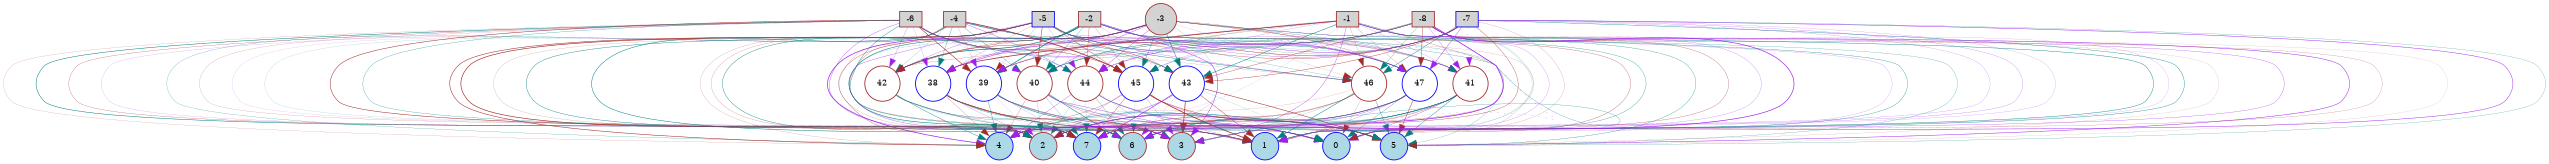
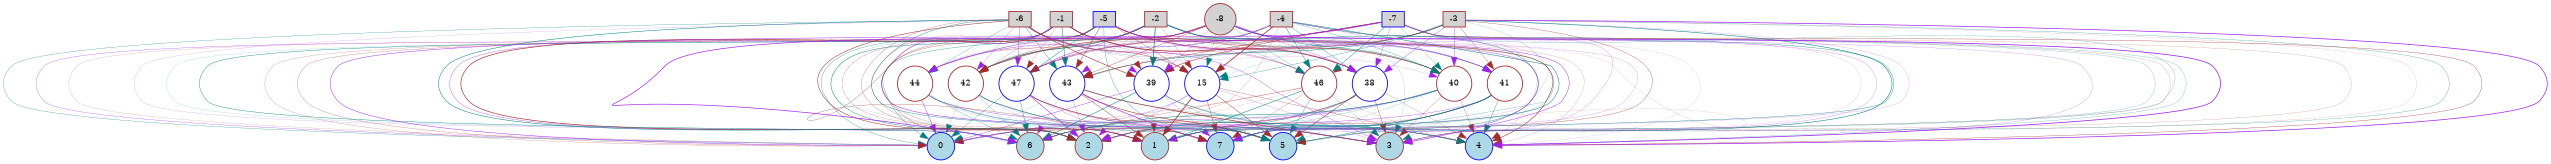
  digraph {
    node [color=brown fillcolor=white fontsize=9 shape=circle style=filled]
    edge [color=teal style=solid]
    -1 [fillcolor=lightgray height=0.2 shape=box width=0.2]
    0 [color=blue fillcolor=lightblue height=0.2 width=0.2]
-   1 [color=blue fillcolor=lightblue height=0.2 width=0.2]
+   1 [fillcolor=lightblue height=0.2 width=0.2]
    2 [fillcolor=lightblue height=0.2 width=0.2]
    3 [fillcolor=lightblue height=0.2 width=0.2]
    4 [color=blue fillcolor=lightblue height=0.2 width=0.2]
    5 [color=blue fillcolor=lightblue height=0.2 width=0.2]
    6 [fillcolor=lightblue height=0.2 width=0.2]
    7 [color=blue fillcolor=lightblue height=0.2 width=0.2]
    38 [color=blue height=0.2 width=0.2]
    39 [color=blue height=0.2 width=0.2]
    40 [height=0.2 width=0.2]
    41 [height=0.2 width=0.2]
    42 [height=0.2 width=0.2]
    43 [color=blue height=0.2 width=0.2]
    44 [height=0.2 width=0.2]
-   45 [color=blue height=0.2 width=0.2]
+   45 [color=blue height=0.2 width=0.2 label=15]
    46 [height=0.2 width=0.2]
    47 [color=blue height=0.2 width=0.2]
    -2 [fillcolor=lightgray height=0.2 shape=box width=0.2]
-   -3 [fillcolor=lightgray height=0.2 width=0.2]
+   -3 [fillcolor=lightgray height=0.2 shape=box width=0.2]
    -4 [fillcolor=lightgray height=0.2 shape=box width=0.2]
    -5 [color=blue fillcolor=lightgray height=0.2 shape=box width=0.2]
    -6 [fillcolor=lightgray height=0.2 shape=box width=0.2]
    -7 [color=blue fillcolor=lightgray height=0.2 shape=box width=0.2]
-   -8 [fillcolor=lightgray height=0.2 shape=box width=0.2]
+   -8 [fillcolor=lightgray height=0.2 width=0.2]
    -1 -> 0 [color=purple penwidth=0.3053562599593945]
    -1 -> 1 [penwidth=0.46723175539900075]
    -1 -> 2 [color=purple penwidth=0.35921226668343265]
    -1 -> 3 [penwidth=0.14227329091850144]
    -1 -> 4 [color=purple penwidth=0.10757576392123774]
    -1 -> 5 [color=purple penwidth=0.5627464422991971]
    -1 -> 6 [penwidth=0.12968069175840063]
    -1 -> 7 [color=brown penwidth=0.24242578850709784]
    -1 -> 38 [color=brown penwidth=0.8774029606565397]
    -1 -> 39 [color=purple penwidth=0.12411556109467292]
    -1 -> 40 [color=brown penwidth=0.21733664976279365]
    -1 -> 41 [color=purple penwidth=0.16854299699750355]
    -1 -> 42 [color=brown penwidth=0.22121963183360843]
    -1 -> 43 [penwidth=0.5457675285909044]
    -1 -> 44 [penwidth=0.15872473080528074]
    -1 -> 45 [color=purple penwidth=0.18024450376811746]
    -1 -> 46 [color=brown penwidth=0.18716105170116704]
    -1 -> 47 [color=brown penwidth=0.18167888655226527]
    38 -> 0 [penwidth=0.3743919838735008]
    38 -> 1 [color=brown penwidth=0.1825128333679668]
    38 -> 2 [color=purple penwidth=0.2175304409926498]
    38 -> 3 [color=brown penwidth=0.41456365167424736]
    38 -> 4 [color=brown penwidth=0.22435775019729787]
    38 -> 5 [color=brown penwidth=0.5827527904256369]
    38 -> 6 [color=brown penwidth=0.30575040897767314]
    38 -> 7 [penwidth=0.39006624675844315]
    39 -> 0 [color=purple penwidth=0.416314663249855]
    39 -> 1 [color=brown penwidth=0.10368483005683911]
    39 -> 2 [color=purple penwidth=0.10580072744991359]
    39 -> 3 [penwidth=0.31799288298029804]
    39 -> 4 [penwidth=0.3728367960892254]
    39 -> 5 [color=brown penwidth=0.18174989552803256]
    39 -> 6 [penwidth=0.596869037230077]
    39 -> 7 [color=purple penwidth=0.1921371161796251]
    40 -> 0 [color=purple penwidth=0.31440021003301305]
    40 -> 1 [color=purple penwidth=0.39062918831425764]
    40 -> 2 [penwidth=0.18834326301457016]
    40 -> 3 [color=brown penwidth=0.25474780946469594]
    40 -> 4 [color=brown penwidth=0.26188833384575766]
    40 -> 5 [penwidth=0.15938100727728177]
    40 -> 6 [penwidth=0.5729043966091457]
    40 -> 7 [penwidth=0.22539359688010072]
    41 -> 0 [color=purple penwidth=0.3726617517807619]
    41 -> 1 [color=brown penwidth=0.3752921400210817]
    41 -> 2 [penwidth=0.631917822584962]
    41 -> 3 [penwidth=0.11630646532733535]
    41 -> 4 [penwidth=0.37795387429399596]
    41 -> 5 [penwidth=0.4415321637108397]
    41 -> 6 [penwidth=0.3084186648751248]
    41 -> 7 [color=purple penwidth=0.14434264748024836]
    42 -> 0 [penwidth=0.16208938355151392]
    42 -> 1 [color=purple penwidth=0.13139976352212457]
    42 -> 2 [penwidth=0.14432333994325297]
    42 -> 3 [color=brown penwidth=0.24981742707831409]
    42 -> 4 [penwidth=0.42705892419735103]
    42 -> 5 [penwidth=0.1709098550884542]
    42 -> 6 [penwidth=0.21577587474026705]
    42 -> 7 [penwidth=0.15701619495286778]
    43 -> 0 [penwidth=0.13116538647903828]
    43 -> 1 [color=brown penwidth=0.4464544400331212]
    43 -> 2 [color=purple penwidth=0.25009186473931666]
    43 -> 3 [color=brown penwidth=0.7840113204663738]
    43 -> 4 [penwidth=0.20171279963902536]
    43 -> 5 [color=brown penwidth=0.6096526164640479]
    43 -> 6 [color=purple penwidth=0.13010203323911365]
    43 -> 7 [color=purple penwidth=0.6714550550410584]
    44 -> 0 [color=purple penwidth=0.481370043228987]
    44 -> 1 [color=purple penwidth=0.21284902471082962]
    44 -> 2 [penwidth=0.15097059120032397]
    44 -> 3 [penwidth=0.17140475270648298]
    44 -> 4 [color=purple penwidth=0.3300314087296217]
    44 -> 5 [penwidth=0.18576419805411976]
    44 -> 6 [penwidth=0.26594684199614577]
    44 -> 7 [penwidth=0.13796047310501486]
    45 -> 0 [color=purple penwidth=0.24672047629557836]
    45 -> 1 [color=brown penwidth=0.9198420798747416]
    45 -> 2 [color=purple penwidth=0.24050470926903708]
    45 -> 3 [color=purple penwidth=0.23203460277530316]
    45 -> 4 [color=brown penwidth=0.3164291547551846]
    45 -> 5 [color=brown penwidth=0.4643916078375806]
    45 -> 6 [penwidth=0.10924495956450511]
    45 -> 7 [color=brown penwidth=0.36670253726107727]
    46 -> 0 [color=brown penwidth=0.18665581540703186]
    46 -> 1 [penwidth=0.5611912828863745]
    46 -> 2 [color=brown penwidth=0.13308921173921384]
    46 -> 3 [penwidth=0.20369186818900437]
    46 -> 4 [color=brown penwidth=0.1339553886309403]
    46 -> 5 [penwidth=0.3661450029656763]
    46 -> 6 [color=brown penwidth=0.26958215553239306]
    46 -> 7 [color=brown penwidth=0.20950540991988315]
    47 -> 0 [penwidth=0.3093076470255034]
    47 -> 1 [color=purple penwidth=0.22592685898103265]
    47 -> 2 [color=purple penwidth=0.6173528237287502]
    47 -> 3 [color=purple penwidth=0.35416117684489556]
    47 -> 4 [penwidth=0.14014332866920776]
    47 -> 5 [color=brown penwidth=0.5119101571663457]
    47 -> 6 [penwidth=0.4512043229165831]
    47 -> 7 [color=brown penwidth=0.2205282437978483]
    -2 -> 0 [penwidth=0.336366334842892]
    -2 -> 1 [color=brown penwidth=0.31405077473313225]
    -2 -> 2 [color=brown penwidth=0.19554955806084012]
    -2 -> 3 [color=purple penwidth=0.4954831815034595]
    -2 -> 4 [color=brown penwidth=0.16731187226999944]
    -2 -> 5 [penwidth=0.2478216800884063]
    -2 -> 6 [penwidth=0.14723509138879726]
    -2 -> 7 [penwidth=0.4478523028150101]
    -2 -> 38 [color=purple penwidth=0.10852990022746384]
    -2 -> 39 [penwidth=0.8028825238804408]
    -2 -> 40 [penwidth=0.2659390833413313]
    -2 -> 41 [penwidth=0.13026863907796948]
    -2 -> 42 [penwidth=0.8102365271785023]
    -2 -> 43 [color=purple penwidth=0.1288530564634441]
    -2 -> 44 [color=brown penwidth=0.3287266997246884]
    -2 -> 45 [color=brown penwidth=0.20731037642369876]
    -2 -> 46 [penwidth=0.21878333398001304]
    -2 -> 47 [color=purple penwidth=0.5193671259322935]
    -3 -> 0 [penwidth=0.3533778296238951]
    -3 -> 1 [color=purple penwidth=0.1770697387094338]
    -3 -> 2 [color=brown penwidth=0.3429875547597744]
    -3 -> 3 [penwidth=0.280952328190771]
    -3 -> 4 [color=purple penwidth=0.8225387727493133]
    -3 -> 5 [color=brown penwidth=0.11390587032679439]
    -3 -> 6 [penwidth=0.1626105082499762]
    -3 -> 7 [penwidth=0.62015129391714]
    -3 -> 38 [color=purple penwidth=0.3752917340811114]
    -3 -> 39 [color=brown penwidth=0.2223301212532246 style=dotted]
    -3 -> 40 [color=purple penwidth=0.3927236493094053]
    -3 -> 41 [color=brown penwidth=0.30658748422134896]
    -3 -> 42 [color=brown penwidth=0.44086880831328146]
    -3 -> 43 [penwidth=0.5286555788894391]
-   -3 -> 44 [color=purple penwidth=0.36144748212653854]
    -3 -> 45 [penwidth=0.3349697992857921]
    -3 -> 46 [color=brown penwidth=0.114375494994463]
    -3 -> 47 [color=brown penwidth=0.25535550854457656]
    -4 -> 0 [color=brown penwidth=0.25560820834946896]
    -4 -> 1 [penwidth=0.5664271016326048]
    -4 -> 2 [color=brown penwidth=0.1642682559057928]
    -4 -> 3 [color=brown penwidth=0.16835035946905763]
    -4 -> 4 [penwidth=0.2265385605699523]
    -4 -> 5 [penwidth=0.20231030315587706]
    -4 -> 6 [penwidth=0.121204735858043]
    -4 -> 7 [color=purple penwidth=0.11274021242880844]
    -4 -> 38 [penwidth=0.3461141456320016]
    -4 -> 39 [color=purple penwidth=0.1872545436446759]
    -4 -> 40 [penwidth=0.29355859608821055]
    -4 -> 41 [color=purple penwidth=0.23047787979221976]
    -4 -> 42 [penwidth=0.16114879396587017]
    -4 -> 43 [color=brown penwidth=0.12780147251112933]
    -4 -> 44 [color=purple penwidth=0.3748378550609355]
    -4 -> 45 [color=brown penwidth=0.9101112074463419]
    -4 -> 46 [penwidth=0.46829432177619634]
    -4 -> 47 [penwidth=0.3420217036527678 style=dotted]
    -5 -> 0 [color=brown penwidth=0.14522745109827398]
    -5 -> 1 [color=purple penwidth=0.21213489389066192 style=dotted]
    -5 -> 2 [color=brown penwidth=0.7549462809856651]
    -5 -> 3 [color=purple penwidth=0.3448345103033996]
    -5 -> 4 [color=brown penwidth=0.6164506105993716]
    -5 -> 5 [penwidth=0.32903187169156933]
    -5 -> 6 [penwidth=0.4527374986369951]
    -5 -> 7 [color=brown penwidth=0.15757622734561208]
    -5 -> 38 [color=brown penwidth=0.17451745834655147]
    -5 -> 39 [color=brown penwidth=0.14126699451414065]
    -5 -> 40 [color=brown penwidth=0.5631305969614104]
    -5 -> 41 [color=purple penwidth=0.27376170616408135]
-   -5 -> 42 [color=purple penwidth=0.28716742422044983]
+   -5 -> 42 [color=brown penwidth=0.28716742422044983]
    -5 -> 43 [color=brown penwidth=0.46692311982001966]
    -5 -> 44 [color=purple penwidth=0.14493591289509739]
    -5 -> 45 [color=brown penwidth=0.3353720052586242]
    -5 -> 46 [color=purple penwidth=0.2849364690365713]
    -5 -> 47 [penwidth=0.49611649863474094]
    -6 -> 0 [penwidth=0.2991969370147095]
    -6 -> 1 [color=brown penwidth=0.5892330834433457]
    -6 -> 2 [penwidth=0.5740573056145984]
    -6 -> 3 [color=purple penwidth=0.35328297391196384]
    -6 -> 4 [color=brown penwidth=0.14878183798602032]
    -6 -> 5 [penwidth=0.43013398991674767]
    -6 -> 6 [color=purple penwidth=0.14764940141236782]
    -6 -> 7 [color=brown penwidth=0.2719774418585542]
    -6 -> 38 [color=purple penwidth=0.17692059105281288]
    -6 -> 39 [color=brown penwidth=0.6515344717555712]
    -6 -> 40 [color=purple penwidth=0.13139965990015748]
    -6 -> 41 [penwidth=0.2283794487744977]
    -6 -> 42 [color=purple penwidth=0.2451940595981644]
    -6 -> 43 [penwidth=0.3947311307160246]
    -6 -> 44 [penwidth=0.2731208473121941]
    -6 -> 45 [color=brown penwidth=0.4506745568116928]
    -6 -> 46 [color=brown penwidth=0.14260531318525732]
    -6 -> 47 [color=purple penwidth=0.38645318139737506]
    -7 -> 0 [color=purple penwidth=0.5252058200358873]
    -7 -> 1 [penwidth=0.40837707282243296]
    -7 -> 2 [color=purple penwidth=0.18889006736261815]
    -7 -> 3 [color=brown penwidth=0.1728251019105954]
    -7 -> 4 [color=brown penwidth=0.3749179645963795]
    -7 -> 5 [penwidth=0.22513851040710647]
    -7 -> 6 [color=purple penwidth=0.16343642197273645]
    -7 -> 7 [color=purple penwidth=0.2246302462401412]
    -7 -> 38 [color=purple penwidth=0.3030642922025518]
    -7 -> 39 [color=brown penwidth=0.49670490584260396]
    -7 -> 40 [penwidth=0.19634194881482986]
    -7 -> 41 [color=purple penwidth=0.1773839122293901 style=dotted]
    -7 -> 42 [color=brown penwidth=0.35813498800878574]
    -7 -> 43 [color=brown penwidth=0.4177577856139615]
    -7 -> 44 [color=purple penwidth=0.45224045324379236]
    -7 -> 45 [penwidth=0.1276950020143775]
    -7 -> 46 [penwidth=0.45465945324780843]
    -7 -> 47 [color=purple penwidth=0.4241682740696572]
    -8 -> 0 [color=brown penwidth=0.20394759320437664]
    -8 -> 1 [color=purple penwidth=0.14834545838519514]
    -8 -> 2 [color=brown penwidth=0.2996378932818072]
    -8 -> 3 [color=purple penwidth=0.21069461281537516]
    -8 -> 4 [color=purple penwidth=0.8785242888758407]
    -8 -> 5 [color=brown penwidth=0.10336891294682282]
    -8 -> 6 [color=purple penwidth=0.7767653258662451]
    -8 -> 7 [color=purple penwidth=0.22245648123819023]
    -8 -> 38 [color=purple penwidth=0.3116678389799926]
    -8 -> 39 [color=purple penwidth=0.25957250584750136]
    -8 -> 40 [penwidth=0.4613501018367876]
    -8 -> 41 [color=purple penwidth=0.26952675430261375]
    -8 -> 42 [color=brown penwidth=0.2021139294595854]
    -8 -> 43 [color=brown penwidth=0.3726894988453364]
    -8 -> 44 [color=purple penwidth=0.258730174130408 style=dotted]
    -8 -> 45 [penwidth=0.17986538717451028]
    -8 -> 46 [penwidth=0.25044265377066566]
    -8 -> 47 [color=brown penwidth=0.43678452530033574]
  }
